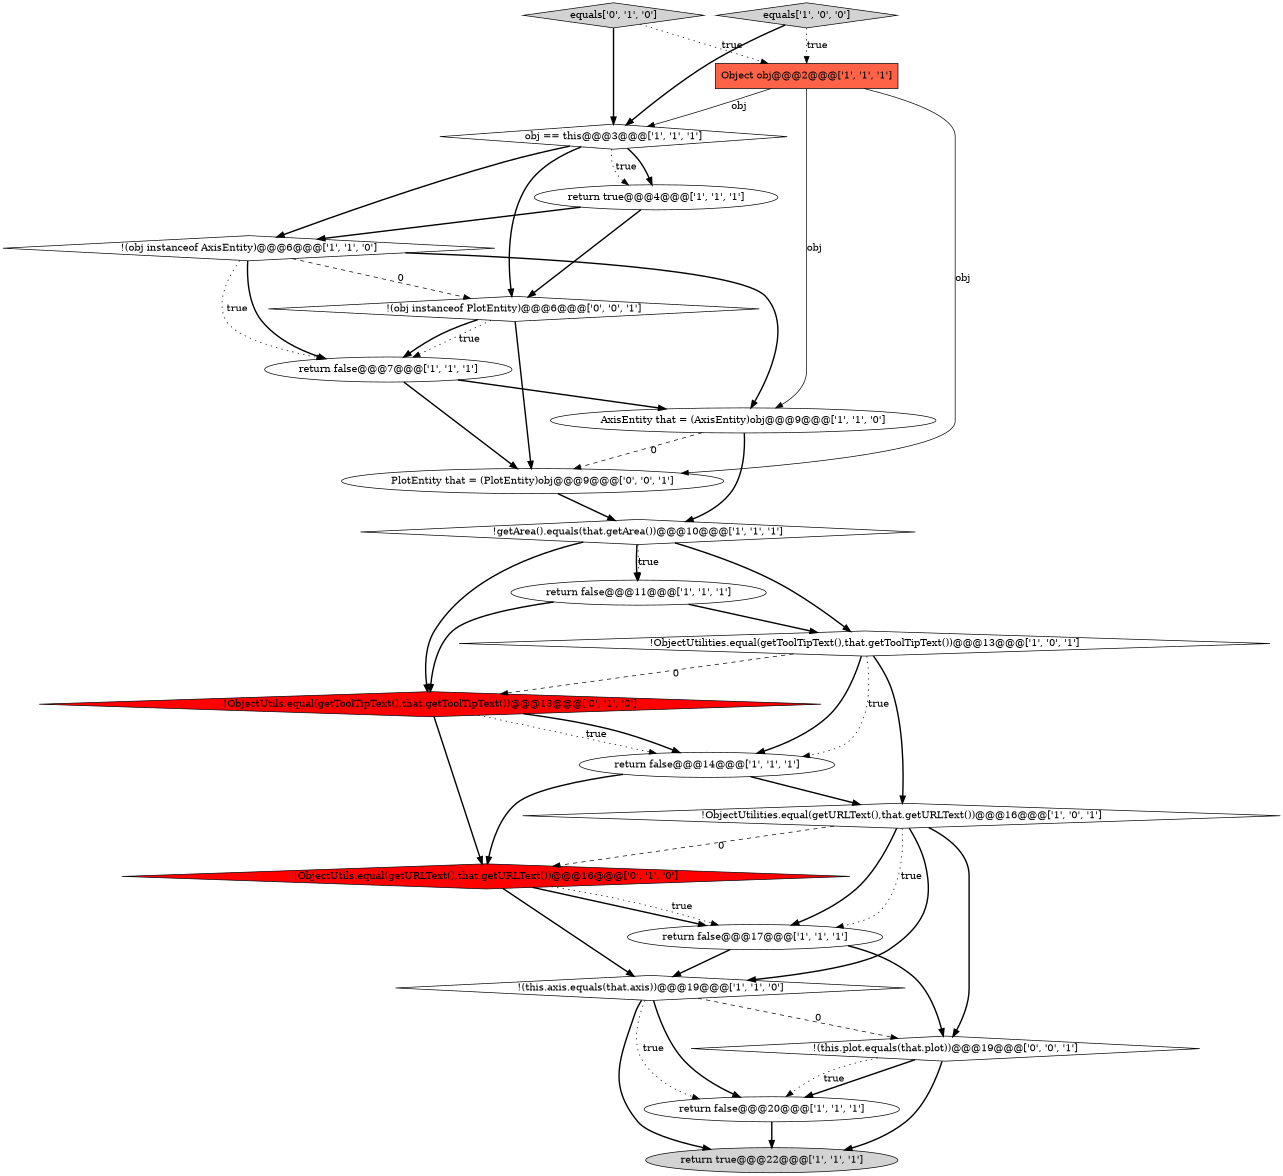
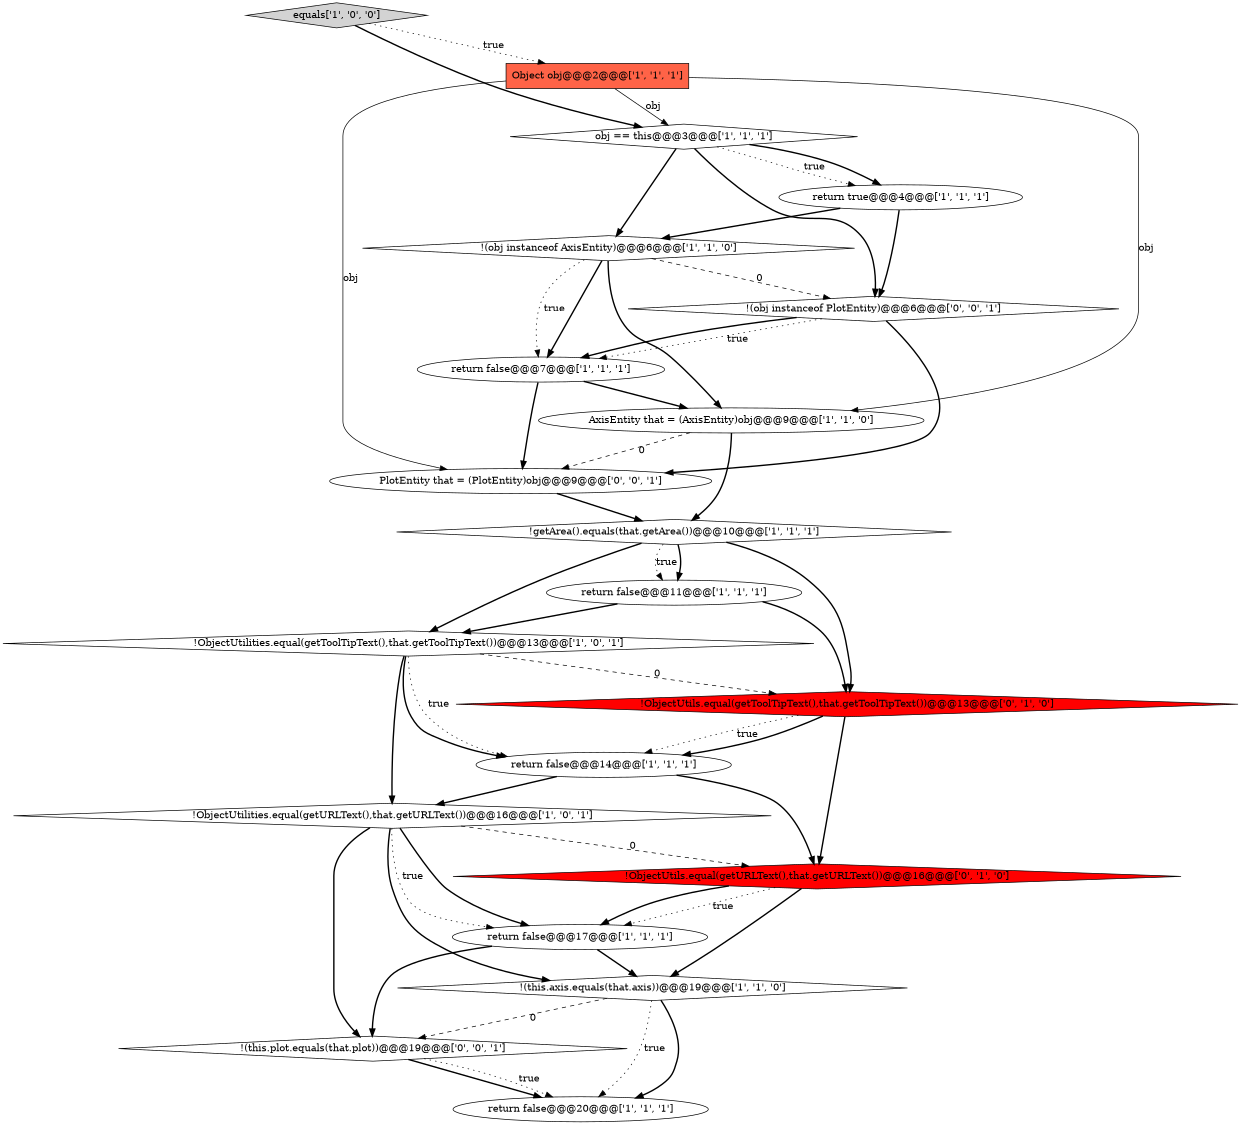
  digraph {
    node [fillcolor=white shape=diamond style=filled]
    edge [style=bold]
    n1 [fillcolor=red label="!ObjectUtils.equal(getToolTipText(),that.getToolTipText())@@@13@@@['0', '1', '0']"]
    n2 [label="return false@@@14@@@['1', '1', '1']" shape=ellipse]
    n3 [fillcolor=red label="!ObjectUtils.equal(getURLText(),that.getURLText())@@@16@@@['0', '1', '0']"]
    n4 [label="!ObjectUtilities.equal(getURLText(),that.getURLText())@@@16@@@['1', '0', '1']"]
    n5 [label="!(this.axis.equals(that.axis))@@@19@@@['1', '1', '0']"]
    n6 [label="return false@@@17@@@['1', '1', '1']" shape=ellipse]
    n7 [label="!(this.plot.equals(that.plot))@@@19@@@['0', '0', '1']"]
-   n8 [fillcolor=lightgray label="equals['0', '1', '0']"]
    n9 [fillcolor=tomato label="Object obj@@@2@@@['1', '1', '1']" shape=box]
    n10 [label="obj == this@@@3@@@['1', '1', '1']"]
    n11 [label="AxisEntity that = (AxisEntity)obj@@@9@@@['1', '1', '0']" shape=ellipse]
    n12 [label="PlotEntity that = (PlotEntity)obj@@@9@@@['0', '0', '1']" shape=ellipse]
    n13 [label="return true@@@4@@@['1', '1', '1']" shape=ellipse]
    n14 [label="!(obj instanceof PlotEntity)@@@6@@@['0', '0', '1']"]
    n15 [label="!(obj instanceof AxisEntity)@@@6@@@['1', '1', '0']"]
    n16 [label="!getArea().equals(that.getArea())@@@10@@@['1', '1', '1']"]
    n17 [label="return false@@@11@@@['1', '1', '1']" shape=ellipse]
    n18 [label="!ObjectUtilities.equal(getToolTipText(),that.getToolTipText())@@@13@@@['1', '0', '1']"]
    n19 [label="return false@@@7@@@['1', '1', '1']" shape=ellipse]
    n20 [label="return false@@@20@@@['1', '1', '1']" shape=ellipse]
-   n21 [fillcolor=lightgray label="return true@@@22@@@['1', '1', '1']" shape=ellipse]
    n22 [fillcolor=lightgray label="equals['1', '0', '0']"]
    n1 -> n2 [label=true style=dotted]
    n1 -> n2
    n1 -> n3
    n2 -> n3
    n2 -> n4
    n3 -> n5
    n3 -> n6
    n3 -> n6 [label=true style=dotted]
    n4 -> n3 [label=0 style=dashed]
    n4 -> n5
    n4 -> n6 [label=true style=dotted]
    n4 -> n6
    n4 -> n7
    n5 -> n7 [label=0 style=dashed]
    n5 -> n20
    n5 -> n20 [label=true style=dotted]
-   n5 -> n21
    n6 -> n5
    n6 -> n7
    n7 -> n20
    n7 -> n20 [label=true style=dotted]
-   n7 -> n21
-   n8 -> n9 [label=true style=dotted]
-   n8 -> n10
    n9 -> n10 [label=obj style=solid]
    n9 -> n11 [label=obj style=solid]
    n9 -> n12 [label=obj style=solid]
    n10 -> n13
    n10 -> n13 [label=true style=dotted]
    n10 -> n14
    n10 -> n15
    n11 -> n12 [label=0 style=dashed]
    n11 -> n16
    n12 -> n16
    n13 -> n14
    n13 -> n15
    n14 -> n12
    n14 -> n19 [label=true style=dotted]
    n14 -> n19
    n15 -> n11
    n15 -> n14 [label=0 style=dashed]
    n15 -> n19
    n15 -> n19 [label=true style=dotted]
    n16 -> n1
    n16 -> n17
    n16 -> n17 [label=true style=dotted]
    n16 -> n18
    n17 -> n1
    n17 -> n18
    n18 -> n1 [label=0 style=dashed]
    n18 -> n2 [label=true style=dotted]
    n18 -> n2
    n18 -> n4
    n19 -> n11
    n19 -> n12
-   n20 -> n21
    n22 -> n9 [label=true style=dotted]
    n22 -> n10
  }
